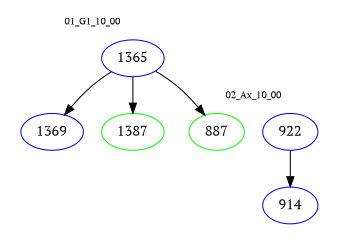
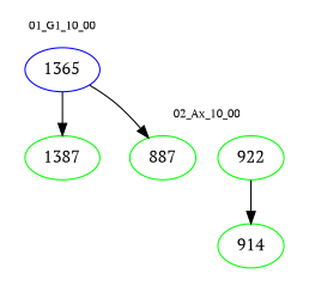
  digraph {
    fontname="PT Serif"
    node [color=blue fontname="PT Serif"]
    edge [color=black fontname="PT Serif"]
-   n1 [label=922]
-   n2 [label=914]
+   n1 [color=green label=922]
+   n2 [color=green label=914]
    n3 [color=green label=887]
    n4 [label=1365]
-   n5 [label=1369]
    n6 [color=green label=1387]
    subgraph cluster_1 {
      color=white
      fontsize=10
      label="02_Ax_10_00"
      n1
      n2
      n3
    }
    subgraph cluster_2 {
      color=white
      fontsize=10
      label="01_G1_10_00"
      n4
-     n5
      n6
    }
    n1 -> n2
    n4 -> n3
-   n4 -> n5
    n4 -> n6
  }
